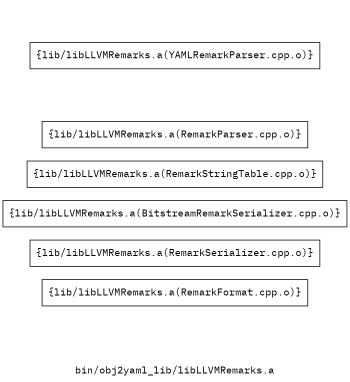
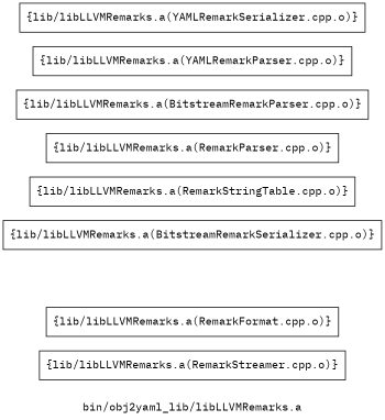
  digraph {
    label="bin/obj2yaml_lib/libLLVMRemarks.a"
    rankdir=LR
    fontname="IBM Plex Mono"
    node [group=0 shape=box fontname="IBM Plex Mono"]
+   n1 [label="{lib/libLLVMRemarks.a(RemarkStreamer.cpp.o)}"]
    n2 [label="{lib/libLLVMRemarks.a(RemarkFormat.cpp.o)}"]
-   n3 [label="{lib/libLLVMRemarks.a(RemarkSerializer.cpp.o)}"]
    n4 [label="{lib/libLLVMRemarks.a(BitstreamRemarkSerializer.cpp.o)}"]
    n5 [label="{lib/libLLVMRemarks.a(RemarkStringTable.cpp.o)}"]
    n6 [label="{lib/libLLVMRemarks.a(RemarkParser.cpp.o)}"]
+   n7 [label="{lib/libLLVMRemarks.a(BitstreamRemarkParser.cpp.o)}"]
    n8 [label="{lib/libLLVMRemarks.a(YAMLRemarkParser.cpp.o)}"]
+   n9 [label="{lib/libLLVMRemarks.a(YAMLRemarkSerializer.cpp.o)}"]
  }
